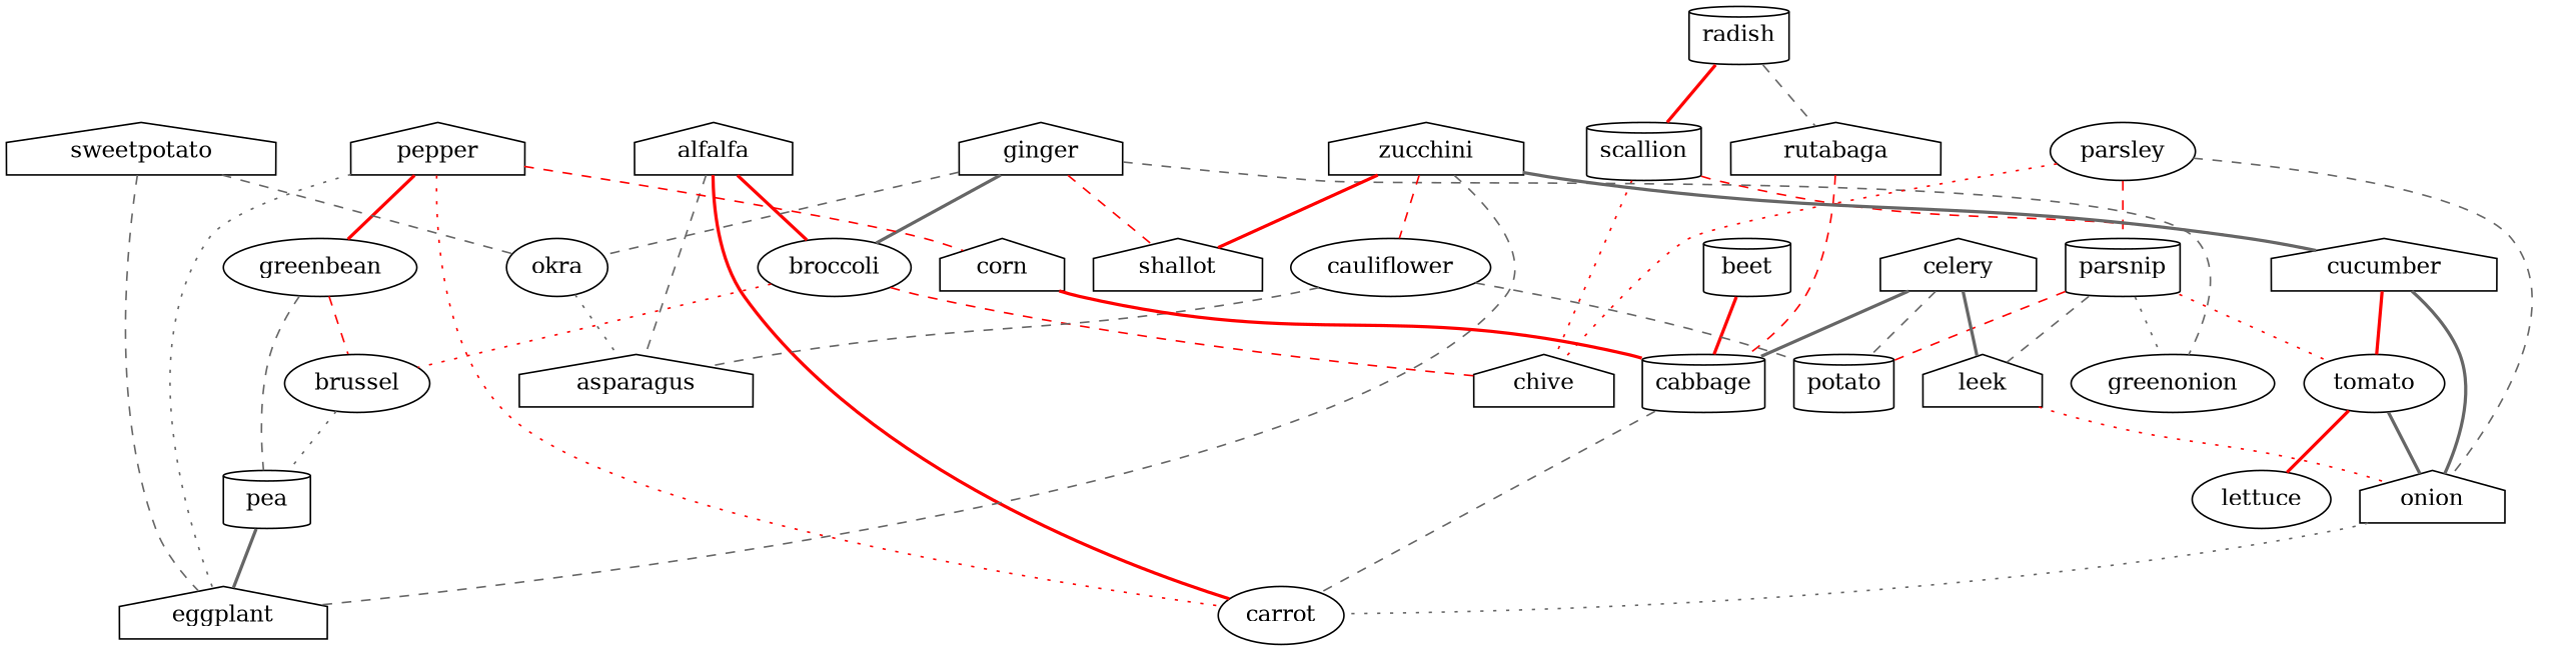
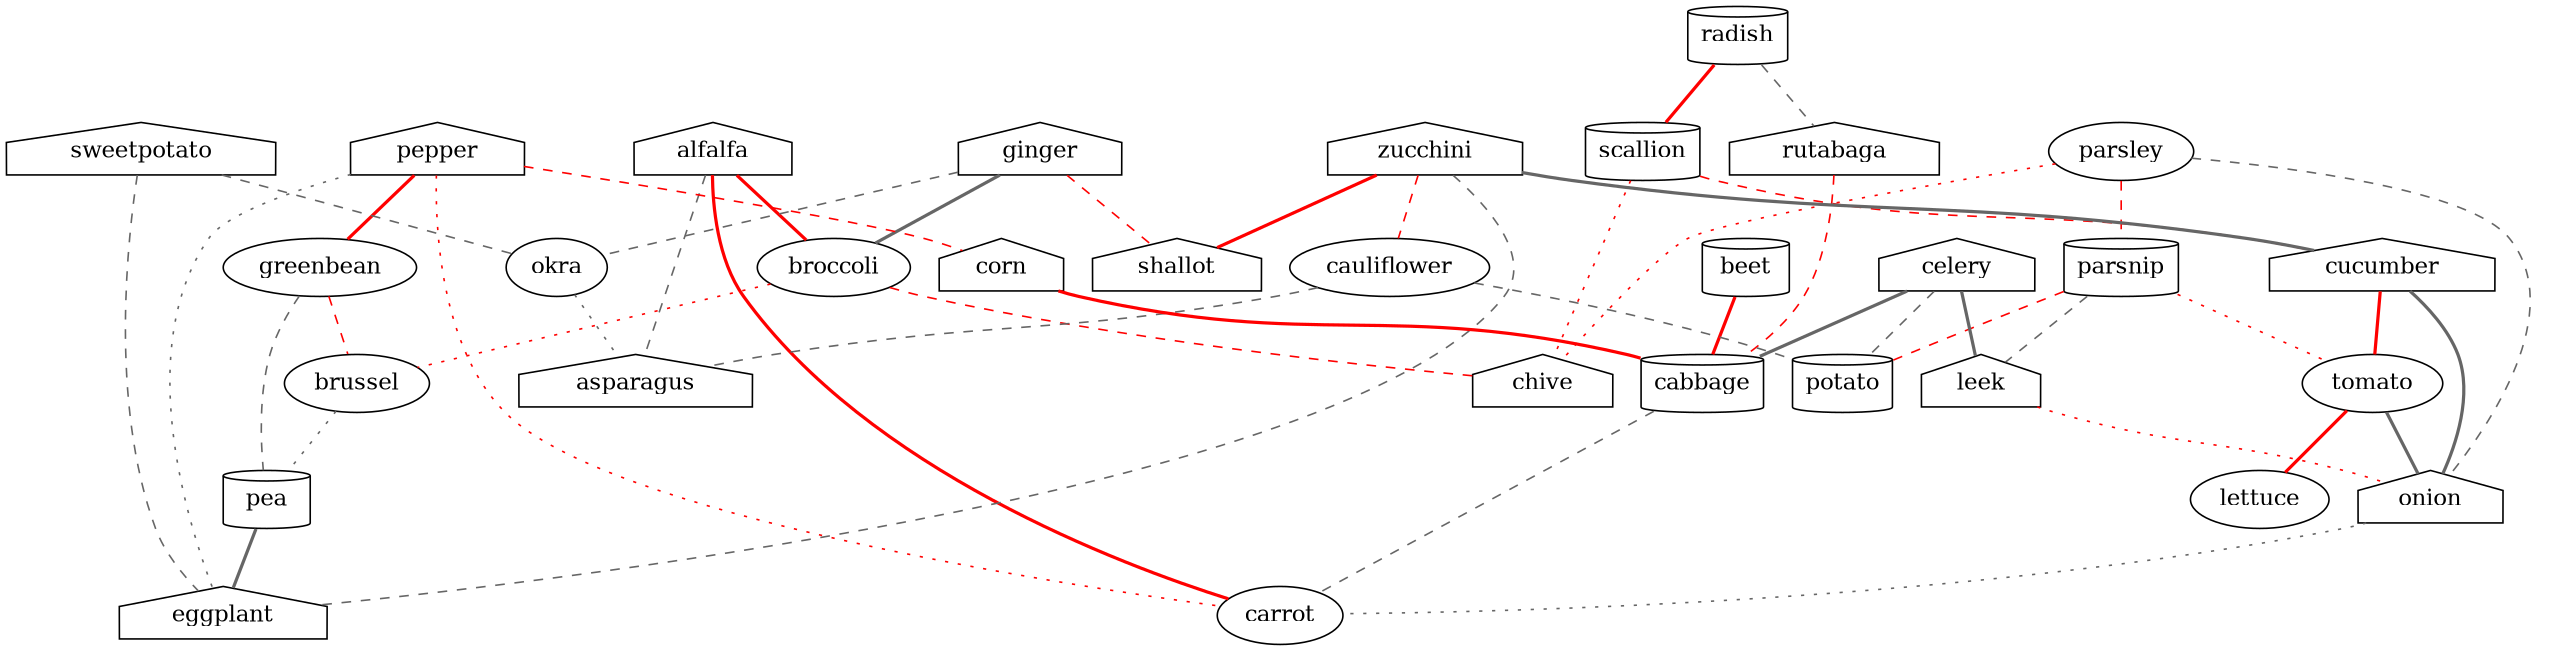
  strict graph {
    node [shape=house]
    edge [color=gray40 style=dashed weight=1]
    alfalfa
    asparagus
    carrot [shape=ellipse]
    broccoli [shape=ellipse]
    radish [shape=cylinder]
    rutabaga
    scallion [shape=cylinder]
    cabbage [shape=cylinder]
    chive
    cucumber
    ginger
    shallot
    okra [shape=ellipse]
-   greenonion [shape=ellipse]
    brussel [shape=ellipse]
    parsley [shape=ellipse]
    parsnip [shape=cylinder]
    onion
    leek
    tomato [shape=ellipse]
    potato [shape=cylinder]
    lettuce [shape=ellipse]
    celery
    beet [shape=cylinder]
    zucchini
    cauliflower [shape=ellipse]
    eggplant
    pepper
    corn
    greenbean [shape=ellipse]
    pea [shape=cylinder]
    sweetpotato
    alfalfa -- asparagus
    alfalfa -- carrot [color=red style=bold]
    alfalfa -- broccoli [color=red style=bold]
    broccoli -- chive [color=red]
    broccoli -- brussel [color=red style=dotted]
    radish -- rutabaga
    radish -- scallion [color=red style=bold]
    rutabaga -- cabbage [color=red]
    scallion -- chive [color=red style=dotted]
    scallion -- cucumber [color=red]
    cabbage -- carrot
    cucumber -- onion [style=bold]
    cucumber -- tomato [color=red style=bold]
    ginger -- broccoli [style=bold]
    ginger -- shallot [color=red]
    ginger -- okra
-   ginger -- greenonion
    okra -- asparagus [style=dotted]
    brussel -- pea [style=dotted]
    parsley -- chive [color=red style=dotted]
    parsley -- parsnip [color=red]
    parsley -- onion
-   parsnip -- greenonion [style=dotted]
    parsnip -- leek
    parsnip -- tomato [color=red style=dotted]
    parsnip -- potato [color=red]
    onion -- carrot [style=dotted]
    leek -- onion [color=red style=dotted]
    tomato -- onion [style=bold]
    tomato -- lettuce [color=red style=bold]
    celery -- cabbage [style=bold]
    celery -- leek [style=bold]
    celery -- potato
    beet -- cabbage [color=red style=bold]
    zucchini -- cucumber [style=bold]
    zucchini -- shallot [color=red style=bold]
    zucchini -- cauliflower [color=red]
    zucchini -- eggplant
    cauliflower -- asparagus
    cauliflower -- potato
    pepper -- carrot [color=red style=dotted]
    pepper -- eggplant [style=dotted]
    pepper -- corn [color=red]
    pepper -- greenbean [color=red style=bold]
    corn -- cabbage [color=red style=bold]
    greenbean -- brussel [color=red]
    greenbean -- pea
    pea -- eggplant [style=bold]
    sweetpotato -- okra
    sweetpotato -- eggplant
  }
